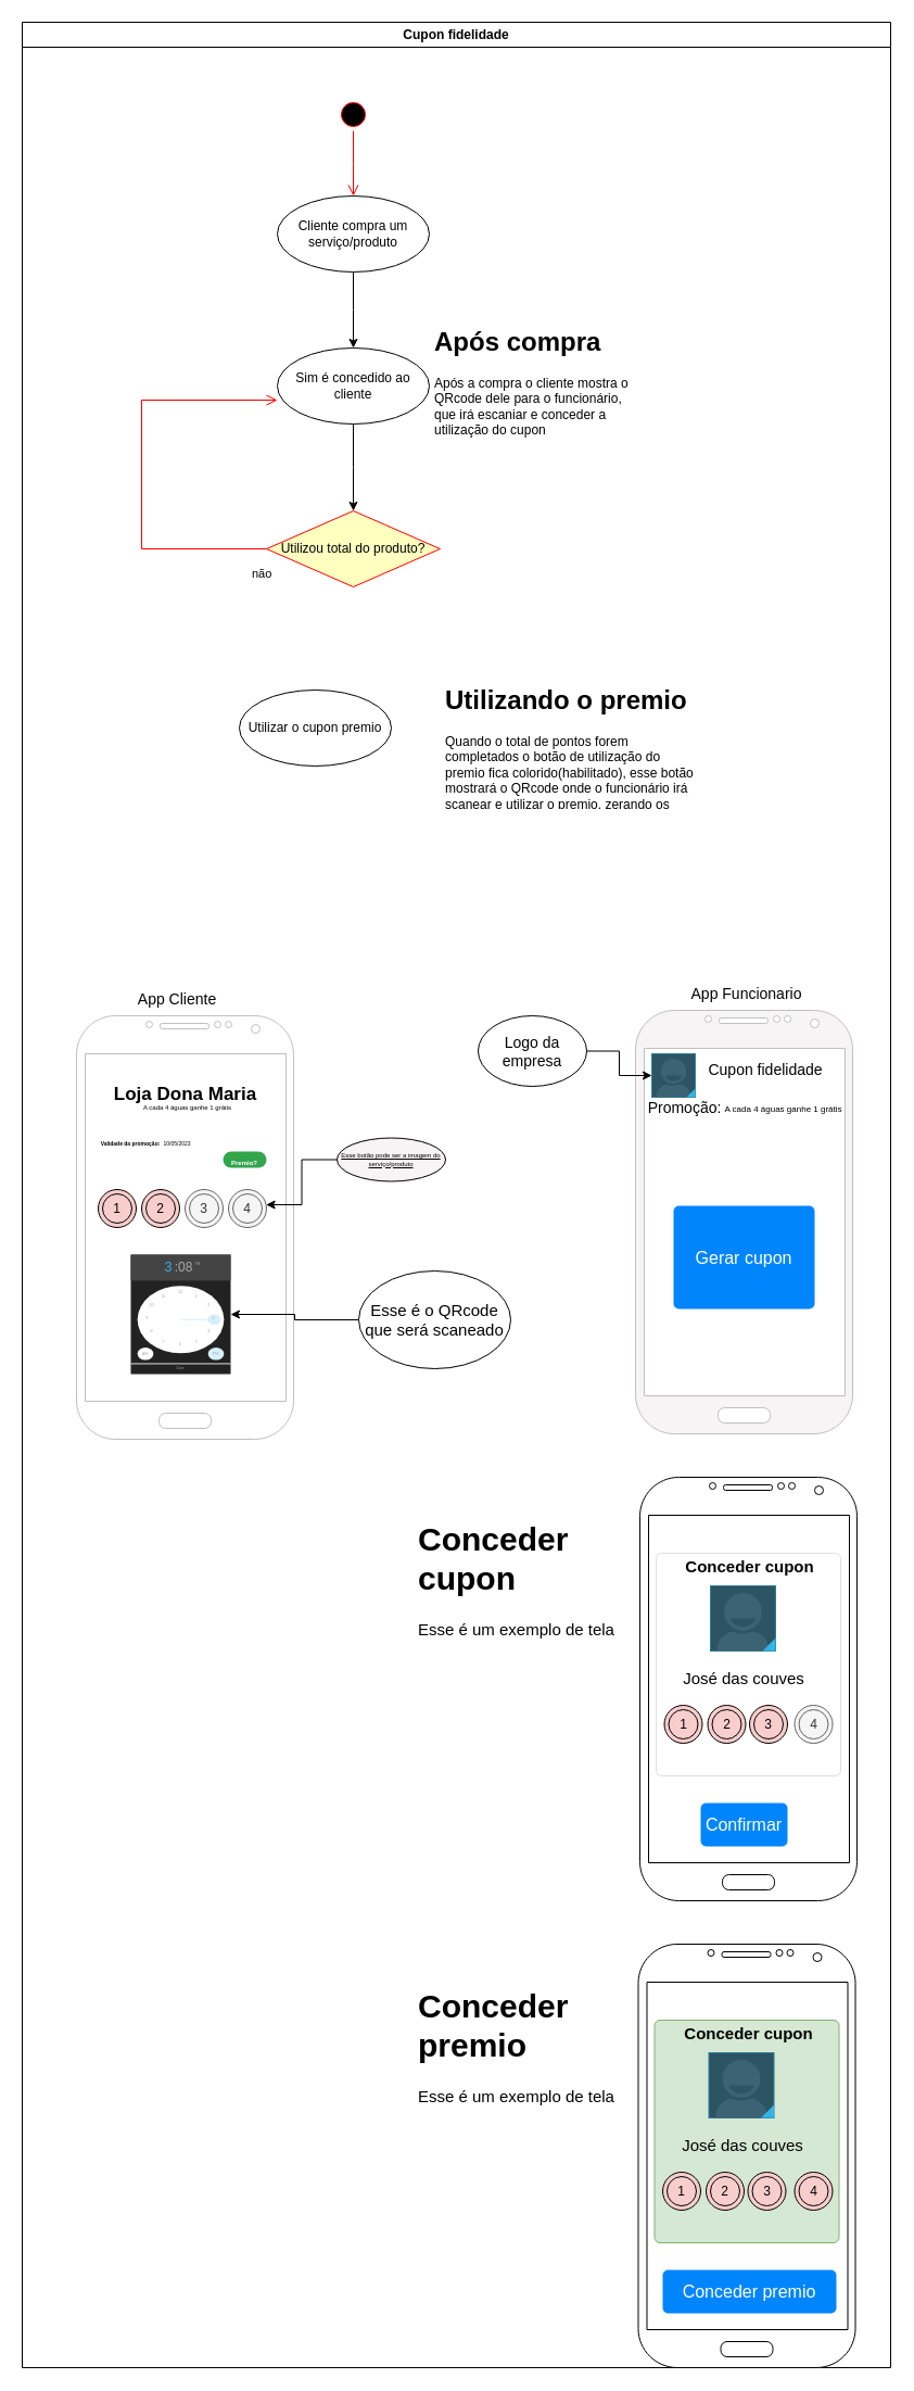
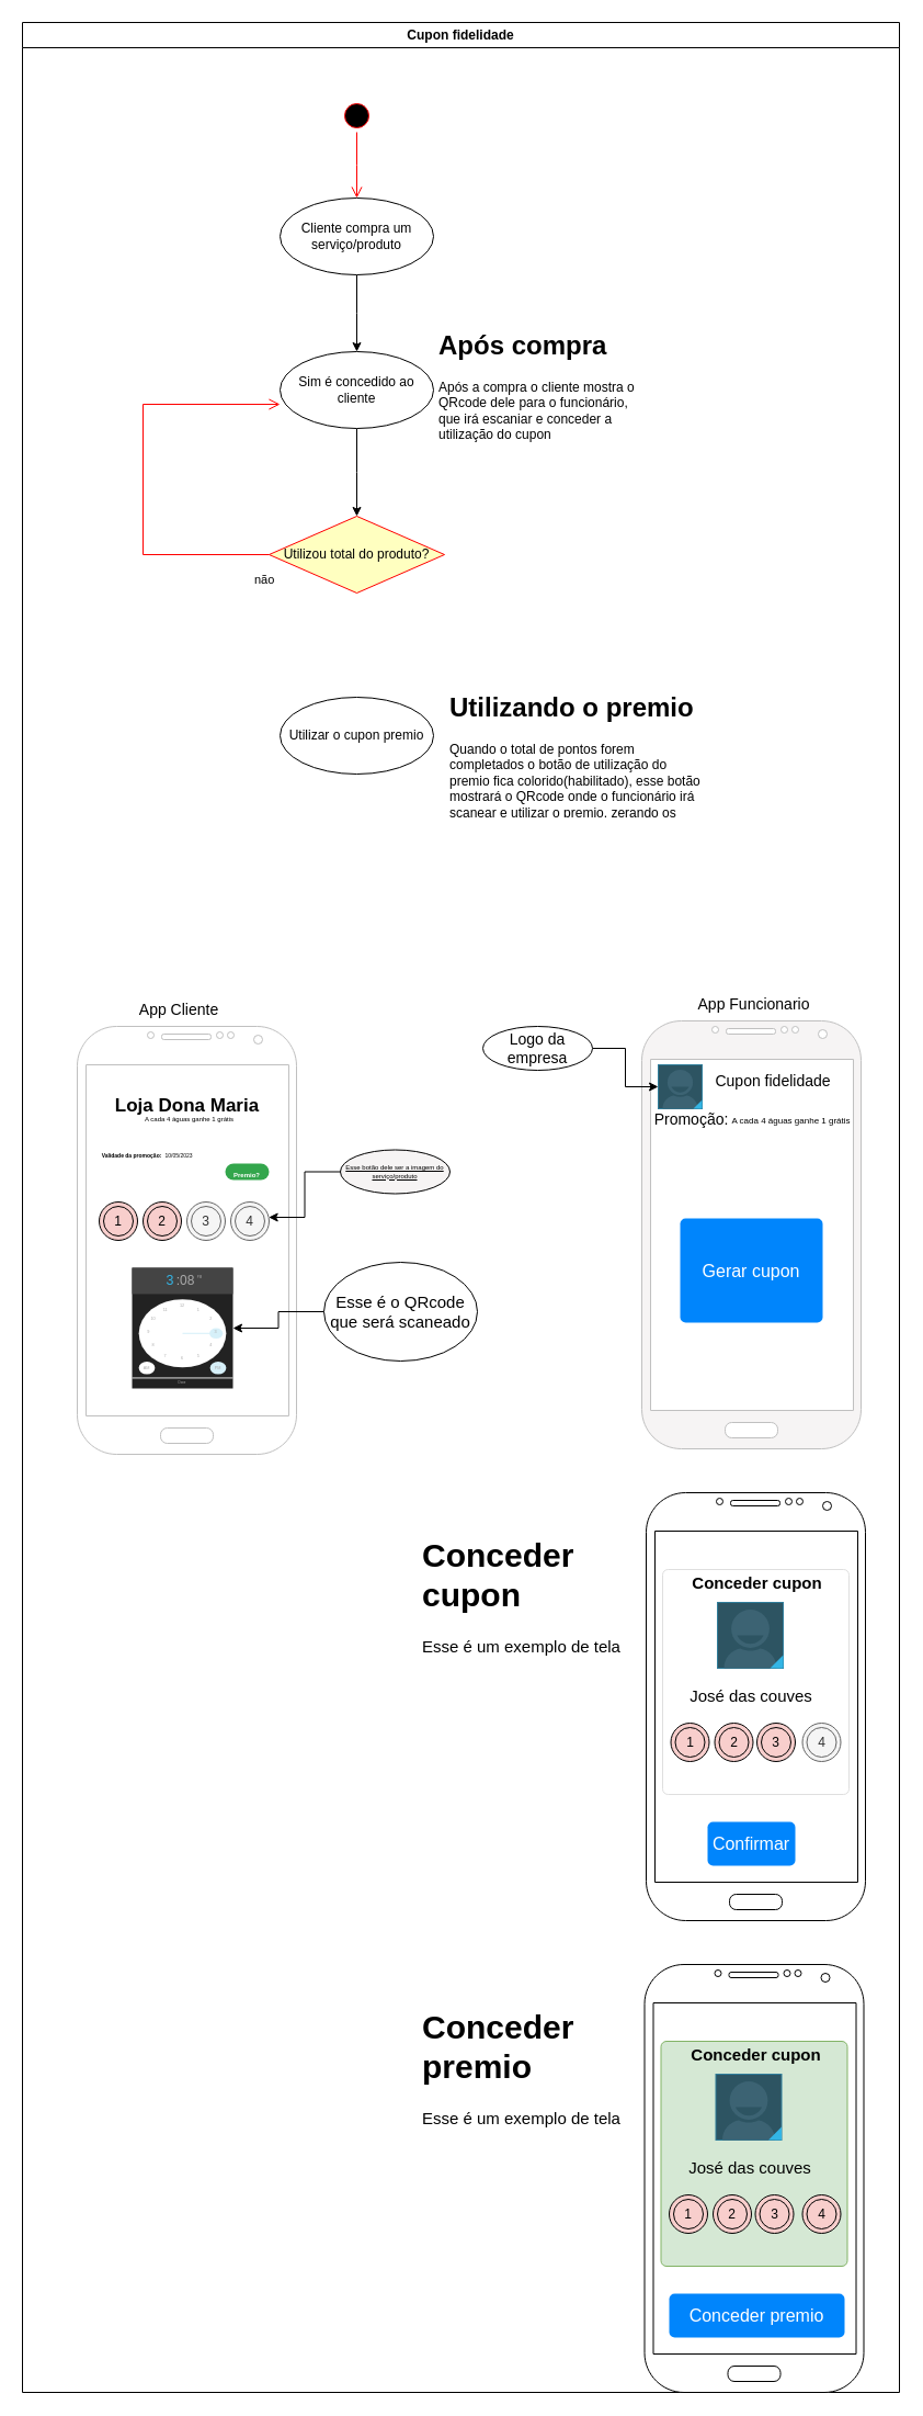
  <mxCell id="0" />
  <mxCell id="1" parent="0" />
  <mxCell id="2" value="Cupon fidelidade" style="swimlane;whiteSpace=wrap;html=1;" vertex="1" parent="1"><mxGeometry y="20" width="800" height="2160" as="geometry" x="20" /></mxCell>
  <mxCell id="3" value="" style="ellipse;html=1;shape=startState;fillColor=#000000;strokeColor=#ff0000;" vertex="1" parent="2"><mxGeometry x="290" y="70" width="30" height="30" as="geometry" /></mxCell>
  <mxCell id="4" value="" style="edgeStyle=orthogonalEdgeStyle;html=1;verticalAlign=bottom;endArrow=open;endSize=8;strokeColor=#ff0000;rounded=0;" edge="1" source="3" parent="2"><mxGeometry relative="1" as="geometry"><mxPoint x="305" y="160" as="targetPoint" /></mxGeometry></mxCell>
  <mxCell id="5" style="edgeStyle=orthogonalEdgeStyle;rounded=0;orthogonalLoop=1;jettySize=auto;html=1;entryX=0.5;entryY=0;entryDx=0;entryDy=0;" edge="1" parent="2" source="6"><mxGeometry relative="1" as="geometry"><mxPoint x="305" y="300" as="targetPoint" /></mxGeometry></mxCell>
  <mxCell id="6" value="Cliente compra um serviço/produto" style="ellipse;whiteSpace=wrap;html=1;" vertex="1" parent="2"><mxGeometry x="235" y="160" width="140" height="70" as="geometry" /></mxCell>
  <mxCell id="7" value="&lt;h1&gt;Após compra&lt;/h1&gt;&lt;p&gt;Após a compra o cliente mostra o QRcode dele para o funcionário, que irá escaniar e conceder a utilização do cupon&lt;/p&gt;" style="text;html=1;strokeColor=none;fillColor=none;spacing=5;spacingTop=-20;whiteSpace=wrap;overflow=hidden;rounded=0;" vertex="1" parent="2"><mxGeometry x="375" y="275" width="190" height="120" as="geometry" /></mxCell>
  <mxCell id="8" style="edgeStyle=orthogonalEdgeStyle;rounded=0;orthogonalLoop=1;jettySize=auto;html=1;" edge="1" parent="2" source="9"><mxGeometry relative="1" as="geometry"><mxPoint x="305" y="450" as="targetPoint" /></mxGeometry></mxCell>
  <mxCell id="9" value="Sim é concedido ao cliente" style="ellipse;whiteSpace=wrap;html=1;" vertex="1" parent="2"><mxGeometry x="235" y="300" width="140" height="70" as="geometry" /></mxCell>
  <mxCell id="10" value="Utilizou total do produto?" style="rhombus;whiteSpace=wrap;html=1;fillColor=#ffffc0;strokeColor=#ff0000;" vertex="1" parent="2"><mxGeometry x="225" y="450" width="160" height="70" as="geometry" /></mxCell>
  <mxCell id="11" value="não" style="edgeStyle=orthogonalEdgeStyle;html=1;align=left;verticalAlign=top;endArrow=open;endSize=8;strokeColor=#ff0000;rounded=0;entryX=0;entryY=0.686;entryDx=0;entryDy=0;entryPerimeter=0;" edge="1" source="10" parent="2" target="9"><mxGeometry x="-0.92" y="10" relative="1" as="geometry"><mxPoint x="300" y="585" as="targetPoint" /><Array as="points"><mxPoint x="110" y="485" /><mxPoint x="110" y="348" /></Array><mxPoint as="offset" /></mxGeometry></mxCell>
- <mxCell id="12" value="Utilizar o cupon premio" style="ellipse;whiteSpace=wrap;html=1;" vertex="1" parent="2"><mxGeometry x="200" y="615" width="140" height="70" as="geometry" /></mxCell>
+ <mxCell id="12" value="Utilizar o cupon premio" style="ellipse;whiteSpace=wrap;html=1;" vertex="1" parent="2"><mxGeometry x="235" y="615" width="140" height="70" as="geometry" /></mxCell>
  <mxCell id="13" value="&lt;h1&gt;Utilizando o premio&lt;/h1&gt;&lt;p&gt;Quando o total de pontos forem completados o botão de utilização do premio fica colorido(habilitado), esse botão mostrará o QRcode onde o funcionário irá scanear e utilizar o premio, zerando os pontos do cliente&lt;/p&gt;" style="text;html=1;strokeColor=none;fillColor=none;spacing=5;spacingTop=-20;whiteSpace=wrap;overflow=hidden;rounded=0;" vertex="1" parent="2"><mxGeometry x="385" y="605" width="245" height="120" as="geometry" /></mxCell>
  <mxCell id="14" value="" style="verticalLabelPosition=bottom;verticalAlign=top;html=1;shadow=0;dashed=0;strokeWidth=1;shape=mxgraph.android.phone2;strokeColor=#c0c0c0;" vertex="1" parent="2"><mxGeometry x="50" y="915" width="200" height="390" as="geometry" /></mxCell>
  <mxCell id="15" value="1" style="ellipse;shape=doubleEllipse;whiteSpace=wrap;html=1;aspect=fixed;fillColor=#f8cecc;strokeColor=default;gradientColor=none;fillStyle=auto;" vertex="1" parent="2"><mxGeometry x="70" y="1075" width="35" height="35" as="geometry" /></mxCell>
  <mxCell id="16" value="2" style="ellipse;shape=doubleEllipse;whiteSpace=wrap;html=1;aspect=fixed;fillColor=#f8cecc;strokeColor=default;gradientColor=none;fillStyle=auto;" vertex="1" parent="2"><mxGeometry x="110" y="1075" width="35" height="35" as="geometry" /></mxCell>
  <mxCell id="17" value="3" style="ellipse;shape=doubleEllipse;whiteSpace=wrap;html=1;aspect=fixed;fillColor=#f5f5f5;strokeColor=#666666;fillStyle=auto;fontColor=#333333;" vertex="1" parent="2"><mxGeometry x="150" y="1075" width="35" height="35" as="geometry" /></mxCell>
  <mxCell id="18" value="4" style="ellipse;shape=doubleEllipse;whiteSpace=wrap;html=1;aspect=fixed;fillColor=#f5f5f5;strokeColor=#666666;fillStyle=auto;fontColor=#333333;" vertex="1" parent="2"><mxGeometry x="190" y="1075" width="35" height="35" as="geometry" /></mxCell>
  <mxCell id="19" value="&lt;font style=&quot;font-size: 17px;&quot;&gt;Loja Dona Maria&lt;/font&gt;" style="text;strokeColor=none;fillColor=none;html=1;fontSize=24;fontStyle=1;verticalAlign=middle;align=center;fillStyle=auto;" vertex="1" parent="2"><mxGeometry x="100" y="965" width="100" height="40" as="geometry" /></mxCell>
  <mxCell id="20" value="&lt;font style=&quot;font-size: 5px;&quot;&gt;&lt;b&gt;Validade da promoção:&lt;/b&gt;&lt;/font&gt;" style="text;html=1;strokeColor=none;fillColor=none;align=center;verticalAlign=middle;whiteSpace=wrap;rounded=0;fillStyle=auto;fontSize=17;" vertex="1" parent="2"><mxGeometry x="70" y="1015" width="60" height="30" as="geometry" /></mxCell>
  <mxCell id="21" value="10/05/2023" style="text;html=1;strokeColor=none;fillColor=none;align=center;verticalAlign=middle;whiteSpace=wrap;overflow=hidden;fillStyle=auto;fontSize=5;" vertex="1" parent="2"><mxGeometry x="103" y="1022" width="80" height="20" as="geometry" /></mxCell>
  <mxCell id="22" value="&lt;font style=&quot;font-size: 6px;&quot;&gt;Premio?&lt;/font&gt;" style="rounded=1;whiteSpace=wrap;html=1;arcSize=50;strokeColor=none;strokeWidth=1;fillColor=#33A64C;fontColor=#FFFFFF;whiteSpace=wrap;align=center;verticalAlign=middle;spacingLeft=0;fontStyle=1;fontSize=14;spacing=10;fillStyle=auto;" vertex="1" parent="2"><mxGeometry x="185" y="1040" width="40" height="15" as="geometry" /></mxCell>
  <mxCell id="23" value="A cada 4 águas ganhe 1 grátis" style="text;html=1;strokeColor=none;fillColor=none;align=center;verticalAlign=middle;whiteSpace=wrap;rounded=0;fillStyle=auto;fontSize=6;" vertex="1" parent="2"><mxGeometry x="85" y="985" width="135" height="30" as="geometry" /></mxCell>
  <mxCell id="24" style="edgeStyle=orthogonalEdgeStyle;rounded=0;orthogonalLoop=1;jettySize=auto;html=1;entryX=0.99;entryY=0.4;entryDx=0;entryDy=0;entryPerimeter=0;fontSize=6;" edge="1" parent="2" source="25" target="18"><mxGeometry relative="1" as="geometry" /></mxCell>
- <mxCell id="25" value="Esse botão pode ser a imagem do serviço/produto" style="ellipse;whiteSpace=wrap;html=1;align=center;fontStyle=4;fillStyle=auto;strokeColor=default;fontSize=6;fillColor=#f6f4f4;gradientColor=none;" vertex="1" parent="2"><mxGeometry x="290" y="1027.5" width="100" height="40" as="geometry" /></mxCell>
+ <mxCell id="25" value="Esse botão dele ser a imagem do serviço/produto" style="ellipse;whiteSpace=wrap;html=1;align=center;fontStyle=4;fillStyle=auto;strokeColor=default;fontSize=6;fillColor=#f6f4f4;gradientColor=none;" vertex="1" parent="2"><mxGeometry x="290" y="1027.5" width="100" height="40" as="geometry" /></mxCell>
  <mxCell id="26" value="&lt;font style=&quot;font-size: 14px;&quot;&gt;App Cliente&lt;/font&gt;" style="text;html=1;strokeColor=none;fillColor=none;align=center;verticalAlign=middle;whiteSpace=wrap;rounded=0;fillStyle=auto;fontSize=6;" vertex="1" parent="2"><mxGeometry x="93" y="885" width="100" height="30" as="geometry" /></mxCell>
  <mxCell id="27" value="" style="verticalLabelPosition=bottom;verticalAlign=top;html=1;shadow=0;dashed=0;strokeWidth=1;shape=mxgraph.android.phone2;strokeColor=#c0c0c0;fillStyle=auto;fontSize=14;fillColor=#f6f4f4;gradientColor=none;" vertex="1" parent="2"><mxGeometry x="565" y="910" width="200" height="390" as="geometry" /></mxCell>
  <mxCell id="28" value="Gerar cupon" style="html=1;shadow=0;dashed=0;shape=mxgraph.bootstrap.rrect;rSize=5;strokeColor=none;strokeWidth=1;fillColor=#0085FC;fontColor=#FFFFFF;whiteSpace=wrap;align=center;verticalAlign=middle;spacingLeft=0;fontStyle=0;fontSize=16;spacing=5;fillStyle=auto;" vertex="1" parent="2"><mxGeometry x="600" y="1090" width="130" height="95" as="geometry" /></mxCell>
  <mxCell id="29" value="" style="verticalLabelPosition=bottom;verticalAlign=top;html=1;shadow=0;dashed=0;strokeWidth=1;shape=mxgraph.android.contact_badge_focused;sketch=0;fillStyle=auto;strokeColor=default;fontSize=14;fillColor=#24471a;gradientColor=none;" vertex="1" parent="2"><mxGeometry x="580" y="950" width="40" height="40" as="geometry" /></mxCell>
  <mxCell id="30" style="edgeStyle=orthogonalEdgeStyle;rounded=0;orthogonalLoop=1;jettySize=auto;html=1;fontSize=14;" edge="1" parent="2" source="31" target="29"><mxGeometry relative="1" as="geometry" /></mxCell>
- <mxCell id="31" value="Logo da empresa" style="ellipse;whiteSpace=wrap;html=1;align=center;fillStyle=auto;fontSize=14;" vertex="1" parent="2"><mxGeometry x="420" y="915" width="100" height="65" as="geometry" /></mxCell>
+ <mxCell id="31" value="Logo da empresa" style="ellipse;whiteSpace=wrap;html=1;align=center;fillStyle=auto;fontSize=14;" vertex="1" parent="2"><mxGeometry x="420" y="915" width="100" height="40" as="geometry" /></mxCell>
  <mxCell id="32" value="Cupon fidelidade" style="text;html=1;strokeColor=none;fillColor=none;align=center;verticalAlign=middle;whiteSpace=wrap;rounded=0;fillStyle=auto;fontSize=14;" vertex="1" parent="2"><mxGeometry x="630" y="950" width="110" height="30" as="geometry" /></mxCell>
  <mxCell id="33" value="Promoção:" style="text;html=1;align=center;verticalAlign=middle;resizable=0;points=[];autosize=1;strokeColor=none;fillColor=none;fontSize=14;" vertex="1" parent="2"><mxGeometry x="565" y="985" width="90" height="30" as="geometry" /></mxCell>
  <mxCell id="34" value="A cada 4 águas ganhe 1 grátis" style="text;html=1;strokeColor=none;fillColor=none;align=center;verticalAlign=middle;whiteSpace=wrap;rounded=0;fillStyle=auto;fontSize=8;" vertex="1" parent="2"><mxGeometry x="634" y="986" width="135" height="30" as="geometry" /></mxCell>
  <mxCell id="35" value="" style="verticalLabelPosition=bottom;verticalAlign=top;html=1;shadow=0;dashed=0;strokeWidth=1;shape=mxgraph.android.phone2;fillStyle=auto;fontSize=8;" vertex="1" parent="2"><mxGeometry x="569" y="1340" width="200" height="390" as="geometry" /></mxCell>
  <mxCell id="36" value="Confirmar" style="html=1;shadow=0;dashed=0;shape=mxgraph.bootstrap.rrect;rSize=5;strokeColor=none;strokeWidth=1;fillColor=#0085FC;fontColor=#FFFFFF;whiteSpace=wrap;align=center;verticalAlign=middle;spacingLeft=0;fontStyle=0;fontSize=16;spacing=5;fillStyle=auto;" vertex="1" parent="2"><mxGeometry x="625" y="1640" width="80" height="40" as="geometry" /></mxCell>
  <mxCell id="37" value="" style="html=1;shadow=0;dashed=0;shape=mxgraph.bootstrap.rrect;rSize=5;strokeColor=#DFDFDF;html=1;whiteSpace=wrap;fillColor=#ffffff;fontColor=#000000;verticalAlign=top;align=left;spacing=20;fontSize=14;fillStyle=auto;" vertex="1" parent="2"><mxGeometry x="584" y="1410" width="170" height="205" as="geometry" /></mxCell>
  <mxCell id="38" value="&lt;font style=&quot;font-size: 15px;&quot;&gt;Conceder cupon&lt;/font&gt;" style="text;strokeColor=none;fillColor=none;html=1;fontSize=24;fontStyle=1;verticalAlign=middle;align=center;fillStyle=auto;" vertex="1" parent="2"><mxGeometry x="620" y="1400" width="100" height="40" as="geometry" /></mxCell>
  <mxCell id="39" value="" style="verticalLabelPosition=bottom;verticalAlign=top;html=1;shadow=0;dashed=0;strokeWidth=1;shape=mxgraph.android.contact_badge_focused;sketch=0;fillStyle=auto;strokeColor=default;fontSize=15;fillColor=#24471a;gradientColor=none;" vertex="1" parent="2"><mxGeometry x="634" y="1440" width="60" height="60" as="geometry" /></mxCell>
  <mxCell id="40" value="1" style="ellipse;shape=doubleEllipse;whiteSpace=wrap;html=1;aspect=fixed;fillColor=#f8cecc;strokeColor=default;gradientColor=none;fillStyle=auto;" vertex="1" parent="2"><mxGeometry x="591.5" y="1550" width="35" height="35" as="geometry" /></mxCell>
  <mxCell id="41" value="2" style="ellipse;shape=doubleEllipse;whiteSpace=wrap;html=1;aspect=fixed;fillColor=#f8cecc;strokeColor=default;gradientColor=none;fillStyle=auto;" vertex="1" parent="2"><mxGeometry x="631.5" y="1550" width="35" height="35" as="geometry" /></mxCell>
  <mxCell id="42" value="4" style="ellipse;shape=doubleEllipse;whiteSpace=wrap;html=1;aspect=fixed;fillColor=#f5f5f5;strokeColor=#666666;fillStyle=auto;fontColor=#333333;" vertex="1" parent="2"><mxGeometry x="711.5" y="1550" width="35" height="35" as="geometry" /></mxCell>
  <mxCell id="43" value="3" style="ellipse;shape=doubleEllipse;whiteSpace=wrap;html=1;aspect=fixed;fillColor=#f8cecc;strokeColor=default;gradientColor=none;fillStyle=auto;" vertex="1" parent="2"><mxGeometry x="670" y="1550" width="35" height="35" as="geometry" /></mxCell>
  <mxCell id="44" value="&lt;h1&gt;Conceder cupon&lt;/h1&gt;&lt;p&gt;Esse é um exemplo de tela de quando o funcionário der o cupon&lt;/p&gt;" style="text;html=1;strokeColor=none;fillColor=none;spacing=5;spacingTop=-20;whiteSpace=wrap;overflow=hidden;rounded=0;fillStyle=auto;fontSize=15;" vertex="1" parent="2"><mxGeometry x="360" y="1370" width="190" height="120" as="geometry" /></mxCell>
  <mxCell id="45" value="&lt;font style=&quot;font-size: 14px;&quot;&gt;App Funcionario&lt;/font&gt;" style="text;html=1;strokeColor=none;fillColor=none;align=center;verticalAlign=middle;whiteSpace=wrap;rounded=0;fillStyle=auto;fontSize=6;" vertex="1" parent="2"><mxGeometry x="605" y="880" width="125" height="30" as="geometry" /></mxCell>
  <mxCell id="46" value="" style="verticalLabelPosition=bottom;verticalAlign=top;html=1;shadow=0;dashed=0;strokeWidth=1;shape=mxgraph.android.time_picker_dark;sketch=0;fillStyle=auto;strokeColor=default;fontSize=15;fillColor=#24471a;gradientColor=none;" vertex="1" parent="2"><mxGeometry x="100" y="1135" width="92" height="110" as="geometry" /></mxCell>
  <mxCell id="47" style="edgeStyle=orthogonalEdgeStyle;rounded=0;orthogonalLoop=1;jettySize=auto;html=1;fontSize=15;" edge="1" parent="2" source="48" target="46"><mxGeometry relative="1" as="geometry" /></mxCell>
- <mxCell id="48" value="Esse é o QRcode que será scaneado" style="ellipse;whiteSpace=wrap;html=1;align=center;fillStyle=auto;fontSize=15;" vertex="1" parent="2"><mxGeometry x="310" y="1150" width="140" height="90" as="geometry" /></mxCell>
+ <mxCell id="48" value="Esse é o QRcode que será scaneado" style="ellipse;whiteSpace=wrap;html=1;align=center;fillStyle=auto;fontSize=15;" vertex="1" parent="2"><mxGeometry x="275" y="1130" width="140" height="90" as="geometry" /></mxCell>
  <mxCell id="49" value="" style="verticalLabelPosition=bottom;verticalAlign=top;html=1;shadow=0;dashed=0;strokeWidth=1;shape=mxgraph.android.phone2;fillStyle=auto;fontSize=8;" vertex="1" parent="2"><mxGeometry x="567.5" y="1770" width="200" height="390" as="geometry" /></mxCell>
  <mxCell id="50" value="Conceder premio" style="html=1;shadow=0;dashed=0;shape=mxgraph.bootstrap.rrect;rSize=5;strokeColor=none;strokeWidth=1;fillColor=#0085FC;fontColor=#FFFFFF;whiteSpace=wrap;align=center;verticalAlign=middle;spacingLeft=0;fontStyle=0;fontSize=16;spacing=5;fillStyle=auto;" vertex="1" parent="2"><mxGeometry x="590" y="2070" width="160" height="40" as="geometry" /></mxCell>
  <mxCell id="51" value="" style="html=1;shadow=0;dashed=0;shape=mxgraph.bootstrap.rrect;rSize=5;strokeColor=#82b366;html=1;whiteSpace=wrap;fillColor=#d5e8d4;verticalAlign=top;align=left;spacing=20;fontSize=14;fillStyle=auto;" vertex="1" parent="2"><mxGeometry x="582.5" y="1840" width="170" height="205" as="geometry" /></mxCell>
  <mxCell id="52" value="&lt;font style=&quot;font-size: 15px;&quot;&gt;Conceder cupon&lt;/font&gt;" style="text;strokeColor=none;fillColor=none;html=1;fontSize=24;fontStyle=1;verticalAlign=middle;align=center;fillStyle=auto;" vertex="1" parent="2"><mxGeometry x="618.5" y="1830" width="100" height="40" as="geometry" /></mxCell>
  <mxCell id="53" value="" style="verticalLabelPosition=bottom;verticalAlign=top;html=1;shadow=0;dashed=0;strokeWidth=1;shape=mxgraph.android.contact_badge_focused;sketch=0;fillStyle=auto;strokeColor=default;fontSize=15;fillColor=#24471a;gradientColor=none;" vertex="1" parent="2"><mxGeometry x="632.5" y="1870" width="60" height="60" as="geometry" /></mxCell>
  <mxCell id="54" value="1" style="ellipse;shape=doubleEllipse;whiteSpace=wrap;html=1;aspect=fixed;fillColor=#f8cecc;strokeColor=default;gradientColor=none;fillStyle=auto;" vertex="1" parent="2"><mxGeometry x="590" y="1980" width="35" height="35" as="geometry" /></mxCell>
  <mxCell id="55" value="2" style="ellipse;shape=doubleEllipse;whiteSpace=wrap;html=1;aspect=fixed;fillColor=#f8cecc;strokeColor=default;gradientColor=none;fillStyle=auto;" vertex="1" parent="2"><mxGeometry x="630" y="1980" width="35" height="35" as="geometry" /></mxCell>
  <mxCell id="56" value="3" style="ellipse;shape=doubleEllipse;whiteSpace=wrap;html=1;aspect=fixed;fillColor=#f8cecc;strokeColor=default;gradientColor=none;fillStyle=auto;" vertex="1" parent="2"><mxGeometry x="668.5" y="1980" width="35" height="35" as="geometry" /></mxCell>
  <mxCell id="57" value="José das couves" style="text;html=1;strokeColor=none;fillColor=none;align=center;verticalAlign=middle;whiteSpace=wrap;rounded=0;fillStyle=auto;fontSize=15;" vertex="1" parent="2"><mxGeometry x="598.5" y="1940" width="130" height="30" as="geometry" /></mxCell>
  <mxCell id="58" value="4" style="ellipse;shape=doubleEllipse;whiteSpace=wrap;html=1;aspect=fixed;fillColor=#f8cecc;strokeColor=default;gradientColor=none;fillStyle=auto;" vertex="1" parent="2"><mxGeometry x="711.5" y="1980" width="35" height="35" as="geometry" /></mxCell>
  <mxCell id="59" value="&lt;h1&gt;Conceder premio&lt;/h1&gt;&lt;p&gt;Esse é um exemplo de tela do funcionário quando o cliente preenche toda a cartela&lt;/p&gt;" style="text;html=1;strokeColor=none;fillColor=none;spacing=5;spacingTop=-20;whiteSpace=wrap;overflow=hidden;rounded=0;fillStyle=auto;fontSize=15;" vertex="1" parent="2"><mxGeometry x="360" y="1800" width="190" height="120" as="geometry" /></mxCell>
  <mxCell id="60" value="José das couves" style="text;html=1;strokeColor=none;fillColor=none;align=center;verticalAlign=middle;whiteSpace=wrap;rounded=0;fillStyle=auto;fontSize=15;" vertex="1" parent="1"><mxGeometry x="620" y="1530" width="130" height="30" as="geometry" /></mxCell>
